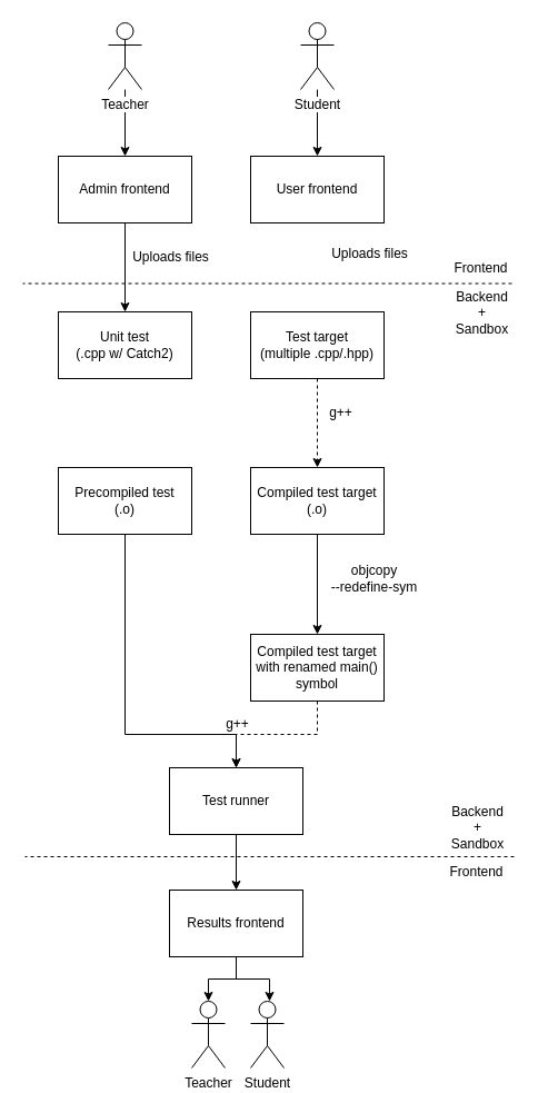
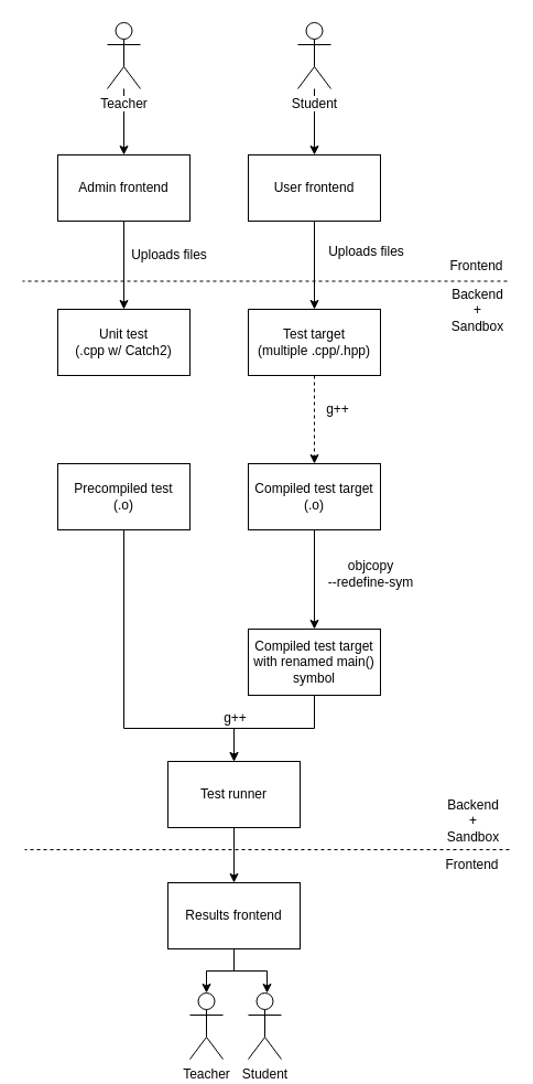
  <mxCell id="0" />
  <mxCell id="1" parent="0" />
  <mxCell id="2" value="Unit test&lt;br&gt;(.cpp w/ Catch2)" style="rounded=0;whiteSpace=wrap;html=1;" vertex="1" parent="1"><mxGeometry x="52" y="280" width="120" height="60" as="geometry" /></mxCell>
  <mxCell id="3" style="edgeStyle=orthogonalEdgeStyle;rounded=0;orthogonalLoop=1;jettySize=auto;html=1;entryX=0.5;entryY=0;entryDx=0;entryDy=0;endArrow=open;" edge="1" parent="1" source="4" target="15"><mxGeometry relative="1" as="geometry"><Array as="points"><mxPoint x="112" y="660" /><mxPoint x="212" y="660" /></Array></mxGeometry></mxCell>
  <mxCell id="4" value="Precompiled test &lt;br&gt;(.o)" style="rounded=0;whiteSpace=wrap;html=1;" vertex="1" parent="1"><mxGeometry x="52" y="420" width="120" height="60" as="geometry" /></mxCell>
  <mxCell id="5" style="edgeStyle=orthogonalEdgeStyle;rounded=0;orthogonalLoop=1;jettySize=auto;html=1;dashed=1;" edge="1" parent="1" source="7" target="10"><mxGeometry relative="1" as="geometry" /></mxCell>
  <mxCell id="6" value="g++" style="text;html=1;resizable=0;points=[];align=center;verticalAlign=middle;labelBackgroundColor=#ffffff;" vertex="1" connectable="0" parent="5"><mxGeometry x="-0.254" y="2" relative="1" as="geometry"><mxPoint x="18" y="0.5" as="offset" /></mxGeometry></mxCell>
  <mxCell id="7" value="Test target&lt;br&gt;(multiple .cpp/.hpp)" style="rounded=0;whiteSpace=wrap;html=1;" vertex="1" parent="1"><mxGeometry x="225" y="280" width="120" height="60" as="geometry" /></mxCell>
  <mxCell id="8" style="edgeStyle=orthogonalEdgeStyle;rounded=0;orthogonalLoop=1;jettySize=auto;html=1;entryX=0.5;entryY=0;entryDx=0;entryDy=0;" edge="1" parent="1" source="10" target="13"><mxGeometry relative="1" as="geometry" /></mxCell>
  <mxCell id="9" value="objcopy &lt;br&gt;--redefine-sym" style="text;html=1;resizable=0;points=[];align=center;verticalAlign=middle;labelBackgroundColor=#ffffff;" vertex="1" connectable="0" parent="8"><mxGeometry x="-0.133" y="1" relative="1" as="geometry"><mxPoint x="49" y="0.5" as="offset" /></mxGeometry></mxCell>
  <mxCell id="10" value="Compiled test target&lt;br&gt;(.o)" style="rounded=0;whiteSpace=wrap;html=1;" vertex="1" parent="1"><mxGeometry x="225" y="420" width="120" height="60" as="geometry" /></mxCell>
- <mxCell id="11" style="edgeStyle=orthogonalEdgeStyle;rounded=0;orthogonalLoop=1;jettySize=auto;html=1;exitX=0.5;exitY=1;exitDx=0;exitDy=0;entryX=0.5;entryY=0;entryDx=0;entryDy=0;dashed=1;" edge="1" parent="1" source="13" target="15"><mxGeometry relative="1" as="geometry" /></mxCell>
+ <mxCell id="11" style="edgeStyle=orthogonalEdgeStyle;rounded=0;orthogonalLoop=1;jettySize=auto;html=1;exitX=0.5;exitY=1;exitDx=0;exitDy=0;entryX=0.5;entryY=0;entryDx=0;entryDy=0;" edge="1" parent="1" source="13" target="15"><mxGeometry relative="1" as="geometry" /></mxCell>
  <mxCell id="12" value="g++" style="text;html=1;resizable=0;points=[];align=center;verticalAlign=middle;labelBackgroundColor=#ffffff;" vertex="1" connectable="0" parent="11"><mxGeometry x="0.492" y="1" relative="1" as="geometry"><mxPoint x="-4" y="-11" as="offset" /></mxGeometry></mxCell>
  <mxCell id="13" value="Compiled test target with renamed main() symbol" style="rounded=0;whiteSpace=wrap;html=1;" vertex="1" parent="1"><mxGeometry x="225" y="570" width="120" height="60" as="geometry" /></mxCell>
  <mxCell id="14" style="edgeStyle=orthogonalEdgeStyle;rounded=0;orthogonalLoop=1;jettySize=auto;html=1;exitX=0.5;exitY=1;exitDx=0;exitDy=0;entryX=0.5;entryY=0;entryDx=0;entryDy=0;" edge="1" parent="1" source="15" target="28"><mxGeometry relative="1" as="geometry" /></mxCell>
  <mxCell id="15" value="Test runner" style="rounded=0;whiteSpace=wrap;html=1;" vertex="1" parent="1"><mxGeometry x="152" y="690" width="120" height="60" as="geometry" /></mxCell>
  <mxCell id="16" style="edgeStyle=orthogonalEdgeStyle;rounded=0;orthogonalLoop=1;jettySize=auto;html=1;" edge="1" parent="1" source="17" target="20"><mxGeometry relative="1" as="geometry" /></mxCell>
  <mxCell id="17" value="Teacher" style="shape=umlActor;verticalLabelPosition=bottom;labelBackgroundColor=#ffffff;verticalAlign=top;html=1;" vertex="1" parent="1"><mxGeometry x="97" y="20" width="30" height="60" as="geometry" /></mxCell>
  <mxCell id="18" style="edgeStyle=orthogonalEdgeStyle;rounded=0;orthogonalLoop=1;jettySize=auto;html=1;entryX=0.5;entryY=0;entryDx=0;entryDy=0;" edge="1" parent="1" source="20" target="2"><mxGeometry relative="1" as="geometry" /></mxCell>
  <mxCell id="19" value="Uploads files" style="text;html=1;resizable=0;points=[];align=center;verticalAlign=middle;labelBackgroundColor=#ffffff;" vertex="1" connectable="0" parent="18"><mxGeometry x="-0.202" y="1" relative="1" as="geometry"><mxPoint x="39" y="-2" as="offset" /></mxGeometry></mxCell>
  <mxCell id="20" value="Admin frontend" style="rounded=0;whiteSpace=wrap;html=1;" vertex="1" parent="1"><mxGeometry x="52" y="140" width="120" height="60" as="geometry" /></mxCell>
+ <mxCell id="21" style="edgeStyle=orthogonalEdgeStyle;rounded=0;orthogonalLoop=1;jettySize=auto;html=1;" edge="1" parent="1" source="22" target="7"><mxGeometry relative="1" as="geometry" /></mxCell>
  <mxCell id="22" value="User frontend" style="rounded=0;whiteSpace=wrap;html=1;" vertex="1" parent="1"><mxGeometry x="225" y="140" width="120" height="60" as="geometry" /></mxCell>
  <mxCell id="23" value="" style="edgeStyle=orthogonalEdgeStyle;rounded=0;orthogonalLoop=1;jettySize=auto;html=1;" edge="1" parent="1" source="24" target="22"><mxGeometry relative="1" as="geometry" /></mxCell>
  <mxCell id="24" value="Student" style="shape=umlActor;verticalLabelPosition=bottom;labelBackgroundColor=#ffffff;verticalAlign=top;html=1;" vertex="1" parent="1"><mxGeometry x="270" y="20" width="30" height="60" as="geometry" /></mxCell>
  <mxCell id="25" value="Uploads files" style="text;html=1;resizable=0;points=[];align=center;verticalAlign=middle;labelBackgroundColor=#ffffff;" vertex="1" connectable="0" parent="1"><mxGeometry x="292" y="229.905" as="geometry"><mxPoint x="39" y="-2" as="offset" /></mxGeometry></mxCell>
  <mxCell id="26" style="edgeStyle=orthogonalEdgeStyle;rounded=0;orthogonalLoop=1;jettySize=auto;html=1;exitX=0.5;exitY=1;exitDx=0;exitDy=0;entryX=0.567;entryY=0;entryDx=0;entryDy=0;entryPerimeter=0;" edge="1" parent="1" source="28" target="30"><mxGeometry relative="1" as="geometry" /></mxCell>
  <mxCell id="27" style="edgeStyle=orthogonalEdgeStyle;rounded=0;orthogonalLoop=1;jettySize=auto;html=1;exitX=0.5;exitY=1;exitDx=0;exitDy=0;entryX=0.5;entryY=0;entryDx=0;entryDy=0;entryPerimeter=0;" edge="1" parent="1" source="28" target="29"><mxGeometry relative="1" as="geometry" /></mxCell>
  <mxCell id="28" value="Results frontend" style="rounded=0;whiteSpace=wrap;html=1;" vertex="1" parent="1"><mxGeometry x="152" y="800" width="120" height="60" as="geometry" /></mxCell>
  <mxCell id="29" value="Teacher" style="shape=umlActor;verticalLabelPosition=bottom;labelBackgroundColor=#ffffff;verticalAlign=top;html=1;" vertex="1" parent="1"><mxGeometry x="172" y="900" width="30" height="60" as="geometry" /></mxCell>
  <mxCell id="30" value="Student" style="shape=umlActor;verticalLabelPosition=bottom;labelBackgroundColor=#ffffff;verticalAlign=top;html=1;" vertex="1" parent="1"><mxGeometry x="225" y="900" width="30" height="60" as="geometry" /></mxCell>
  <mxCell id="31" value="" style="endArrow=none;dashed=1;html=1;" edge="1" parent="1"><mxGeometry width="50" height="50" relative="1" as="geometry"><mxPoint x="462" y="770" as="sourcePoint" /><mxPoint x="22" y="770" as="targetPoint" /></mxGeometry></mxCell>
  <mxCell id="32" value="" style="endArrow=none;dashed=1;html=1;" edge="1" parent="1"><mxGeometry width="50" height="50" relative="1" as="geometry"><mxPoint x="460" y="254.5" as="sourcePoint" /><mxPoint x="20" y="254.5" as="targetPoint" /></mxGeometry></mxCell>
  <mxCell id="33" value="Frontend" style="text;html=1;resizable=0;points=[];align=center;verticalAlign=middle;labelBackgroundColor=#ffffff;" vertex="1" connectable="0" parent="32"><mxGeometry x="-0.846" y="2" relative="1" as="geometry"><mxPoint x="5.5" y="-16.5" as="offset" /></mxGeometry></mxCell>
  <mxCell id="34" value="Backend&lt;br&gt;+&lt;br&gt;Sandbox" style="text;html=1;resizable=0;points=[];align=center;verticalAlign=middle;labelBackgroundColor=#ffffff;" vertex="1" connectable="0" parent="32"><mxGeometry x="-0.885" y="2" relative="1" as="geometry"><mxPoint x="-3" y="23.5" as="offset" /></mxGeometry></mxCell>
  <mxCell id="35" value="Frontend" style="text;html=1;resizable=0;points=[];align=center;verticalAlign=middle;labelBackgroundColor=#ffffff;" vertex="1" connectable="0" parent="1"><mxGeometry x="421.786" y="800" as="geometry"><mxPoint x="5.5" y="-16.5" as="offset" /></mxGeometry></mxCell>
  <mxCell id="36" value="Backend&lt;br&gt;+&lt;br&gt;Sandbox" style="text;html=1;resizable=0;points=[];align=center;verticalAlign=middle;labelBackgroundColor=#ffffff;" vertex="1" connectable="0" parent="1"><mxGeometry x="431.857" y="730" as="geometry"><mxPoint x="-3" y="13.5" as="offset" /></mxGeometry></mxCell>
